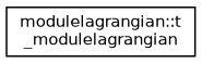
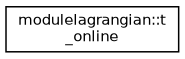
  digraph {
    rankdir=LR
-   n1 [color=black fillcolor=white fontname=Helvetica fontsize=10 height=0.2 label="modulelagrangian::t\l_modulelagrangian" shape=record style=filled width=0.4]
+   n1 [color=black fillcolor=white fontname=Helvetica fontsize=10 height=0.2 label="modulelagrangian::t\l_online" shape=record style=filled width=0.4]
  }
